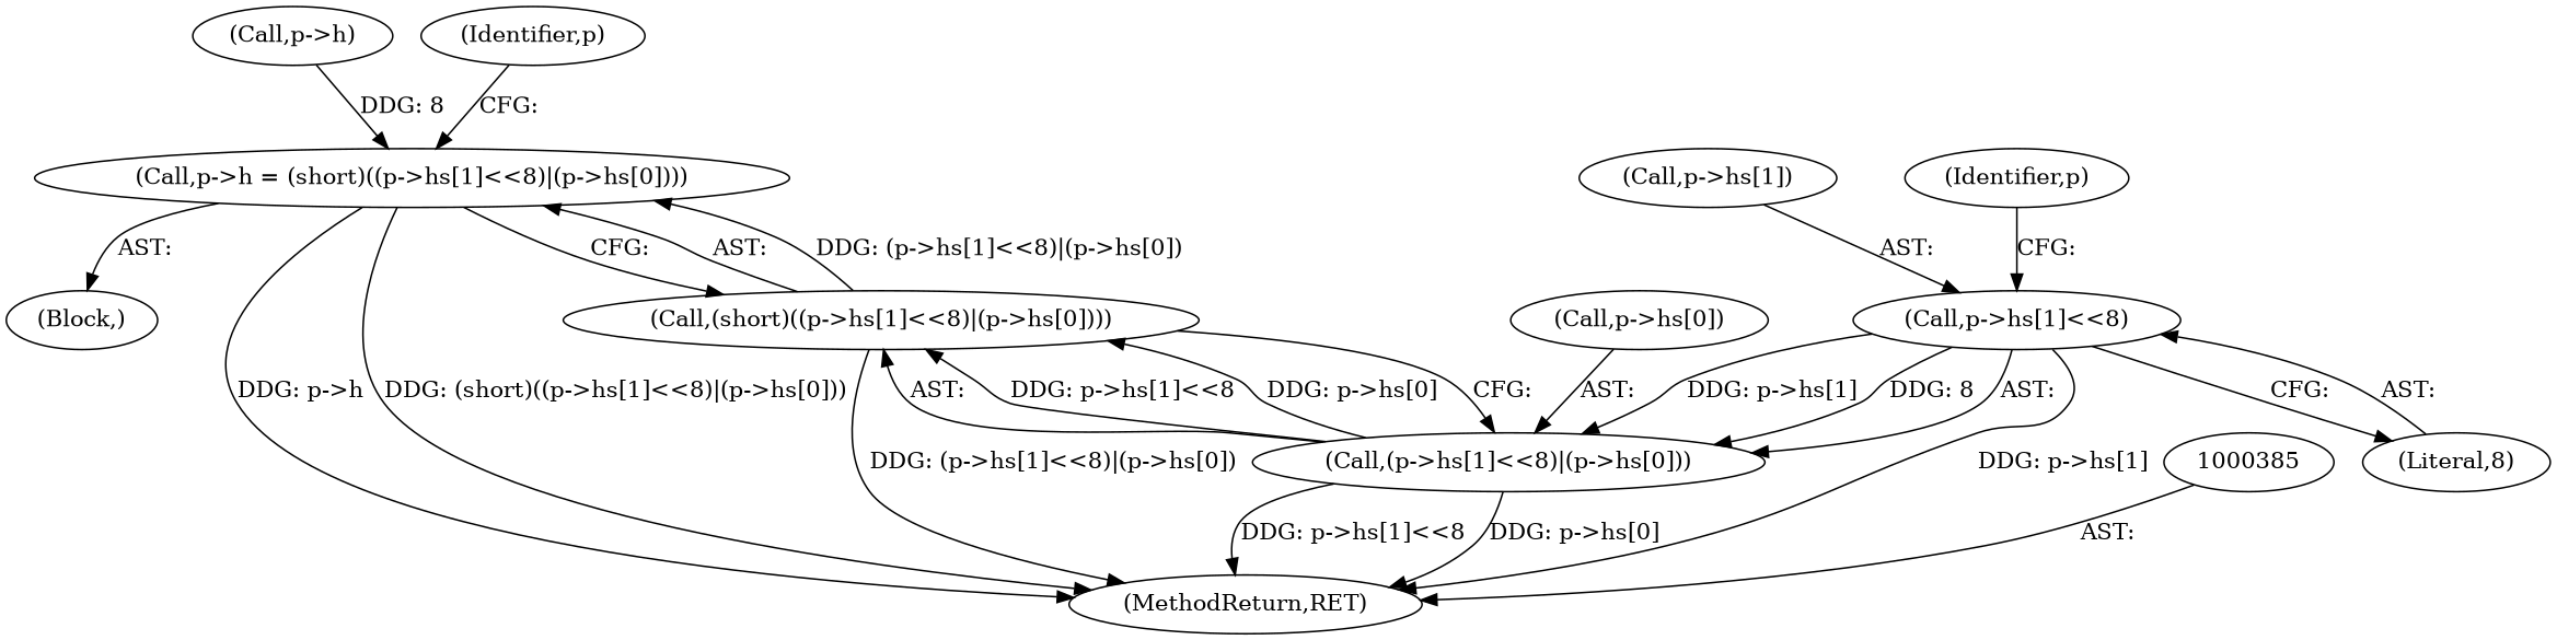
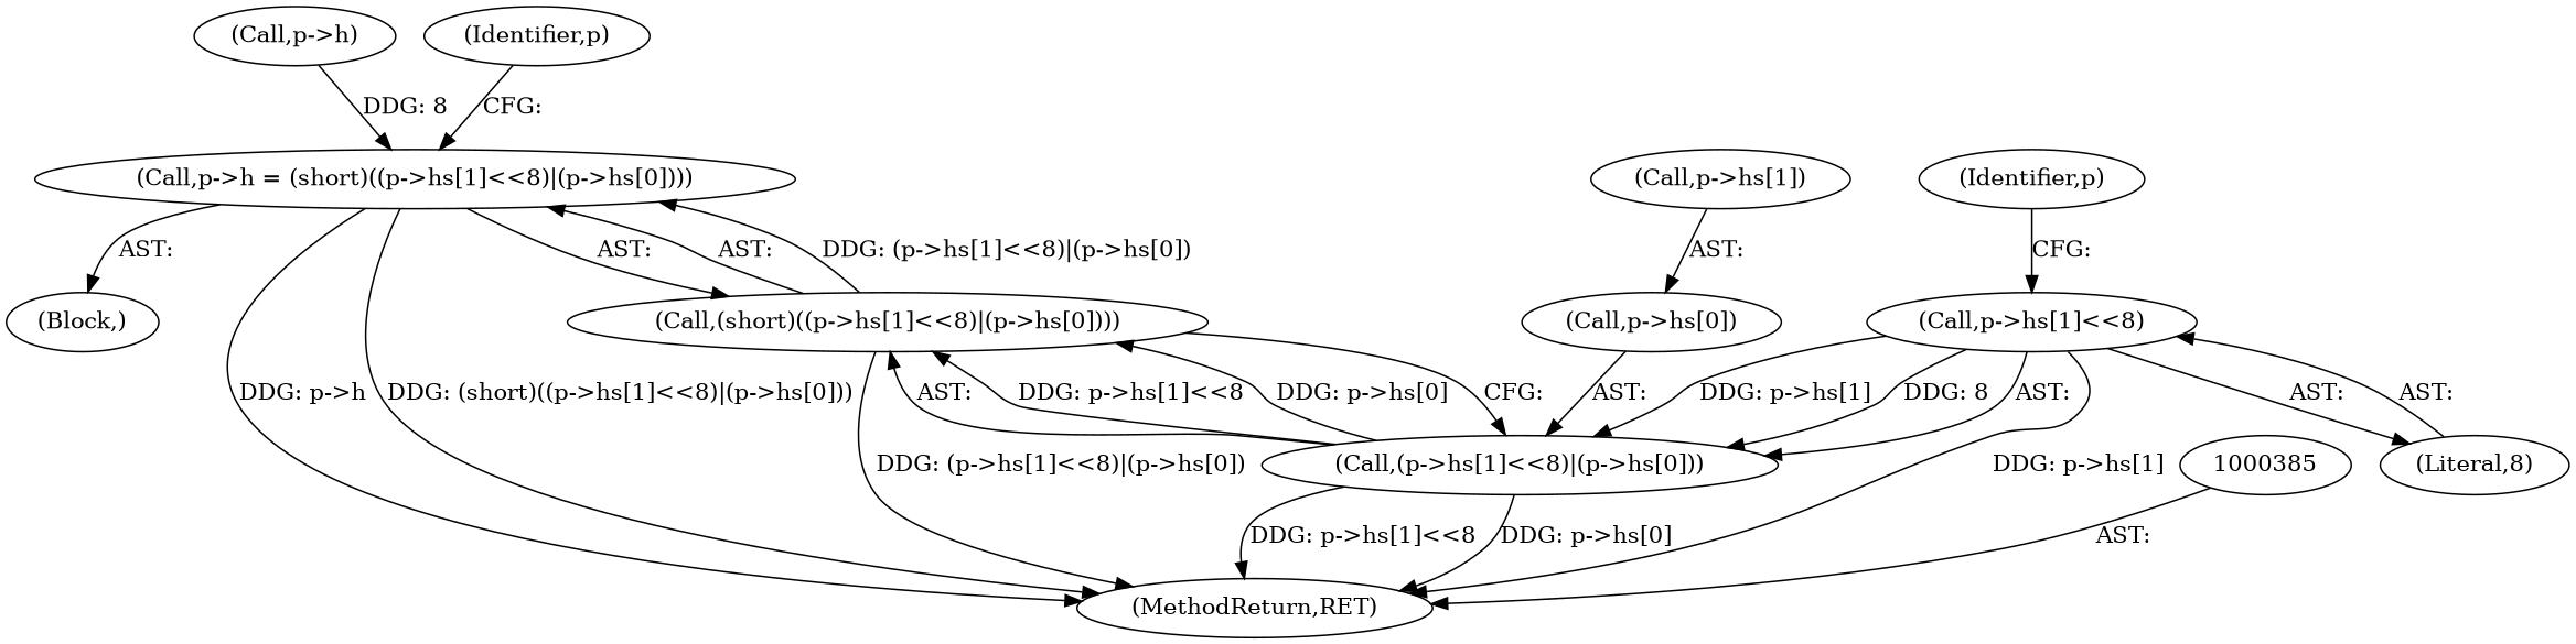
  digraph {
    n1 [label="(Call,p->h = (short)((p->hs[1]<<8)|(p->hs[0])))"]
    n2 [label="(Call,(short)((p->hs[1]<<8)|(p->hs[0])))"]
    n3 [label="(MethodReturn,RET)"]
    n4 [label="(Block,)"]
    n5 [label="(Call,(p->hs[1]<<8)|(p->hs[0]))"]
    n6 [label="(Call,p->hs[0])"]
    n7 [label="(Call,p->hs[1]<<8)"]
    n8 [label="(Literal,8)"]
    n9 [label="(Call,p->hs[1])"]
    n10 [label="(Identifier,p)"]
    n11 [label="(Call,p->h)"]
    n12 [label="(Identifier,p)"]
    1000385
-   n1 -> n2 [label="CFG: "]
+   n1 -> n2 [label="AST: "]
    n1 -> n3 [label="DDG: (short)((p->hs[1]<<8)|(p->hs[0]))"]
    n1 -> n3 [label="DDG: p->h"]
    n1 -> n4 [label="AST: "]
    n2 -> n1 [label="AST: "]
    n2 -> n1 [label="DDG: (p->hs[1]<<8)|(p->hs[0])"]
    n2 -> n3 [label="DDG: (p->hs[1]<<8)|(p->hs[0])"]
    n2 -> n5 [label="CFG: "]
    n5 -> n2 [label="AST: "]
    n5 -> n2 [label="DDG: p->hs[1]<<8"]
    n5 -> n2 [label="DDG: p->hs[0]"]
    n5 -> n3 [label="DDG: p->hs[0]"]
    n5 -> n3 [label="DDG: p->hs[1]<<8"]
    n6 -> n5 [label="AST: "]
    n7 -> n3 [label="DDG: p->hs[1]"]
    n7 -> n5 [label="AST: "]
    n7 -> n5 [label="DDG: p->hs[1]"]
    n7 -> n5 [label="DDG: 8"]
-   n7 -> n8 [label="CFG: "]
+   n7 -> n8 [label="AST: "]
    n8 -> n7 [label="AST: "]
-   n9 -> n7 [label="AST: "]
+   n9 -> n6 [label="AST: "]
    n10 -> n7 [label="CFG: "]
    n11 -> n1 [label="DDG: 8"]
    n12 -> n1 [label="CFG: "]
    1000385 -> n3 [label="AST: "]
  }
